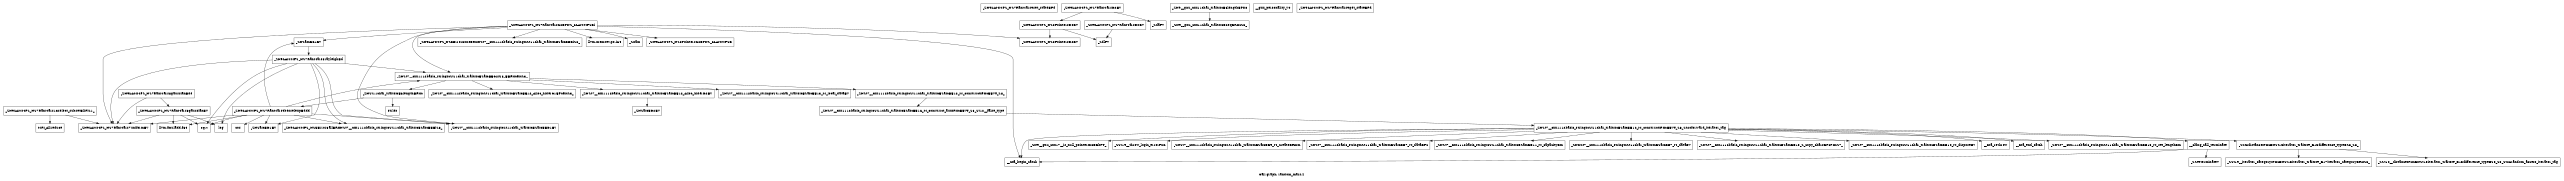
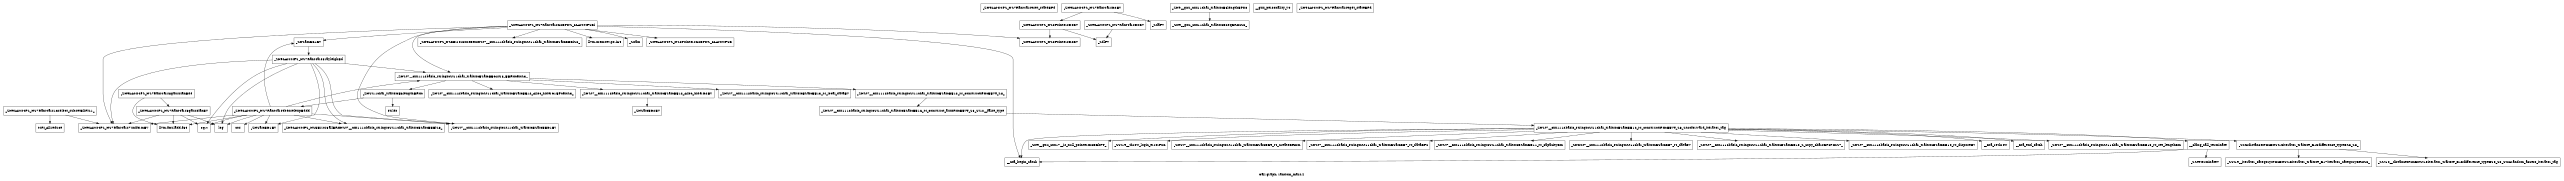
  digraph {
    label="Call graph: random_mars.ll"
    node [shape=record]
    n1 [label="{_ZN9LAMMPS_NS7RanMars9set_stateEPd}"]
    n2 [label="{_ZN9LAMMPS_NS7RanMarsC2EPNS_6LAMMPSEi}"]
    n3 [label="{_ZN9LAMMPS_NS8PointersC2EPNS_6LAMMPSE}"]
    n4 [label="{_ZNSaIcEC1Ev}"]
    n5 [label="{_ZNSt7__cxx1112basic_stringIcSt11char_traitsIcESaIcEEC2IS3_EEPKcRKS3_}"]
    n6 [label="{_ZN9LAMMPS_NS8PointersD2Ev}"]
    n7 [label="{_ZN9LAMMPS_NS7RanMars7uniformEv}"]
    n8 [label="{_ZN9LAMMPS_NS5Error3oneERKNSt7__cxx1112basic_stringIcSt11char_traitsIcESaIcEEEiS8_}"]
    n9 [label="{_ZNSt7__cxx1112basic_stringIcSt11char_traitsIcESaIcEED1Ev}"]
    n10 [label="{llvm.memset.p0.i64}"]
    n11 [label="{_Znam}"]
    n12 [label="{__cxa_begin_catch}"]
    n13 [label="{_ZN9LAMMPS_NS7RanMars8rayleighEd}"]
    n14 [label="{_ZNSt7__cxx1112basic_stringIcSt11char_traitsIcESaIcEE13_M_local_dataEv}"]
    n15 [label="{_ZNSt7__cxx1112basic_stringIcSt11char_traitsIcESaIcEE12_Alloc_hiderC1EPcRKS3_}"]
    n16 [label="{_ZNSt11char_traitsIcE6lengthEPKc}"]
    n17 [label="{_ZNSt7__cxx1112basic_stringIcSt11char_traitsIcESaIcEE12_M_constructIPKcEEvT_S8_}"]
    n18 [label="{_ZNSt7__cxx1112basic_stringIcSt11char_traitsIcESaIcEE12_Alloc_hiderD2Ev}"]
    n19 [label="{_ZNSaIcED1Ev}"]
    n20 [label="{strlen}"]
    n21 [label="{_ZN9LAMMPS_NS7RanMars9besselexpEddd}"]
    n22 [label="{_ZNSt7__cxx1112basic_stringIcSt11char_traitsIcESaIcEE16_M_construct_auxIPKcEEvT_S8_St12__false_type}"]
    n23 [label="{_ZNSaIcED2Ev}"]
    n24 [label="{_ZN9__gnu_cxx11char_traitsIcE6lengthEPKc}"]
    n25 [label="{_ZN9__gnu_cxx11char_traitsIcE2eqERKcS3_}"]
    n26 [label="{_ZNSt7__cxx1112basic_stringIcSt11char_traitsIcESaIcEE12_M_constructIPKcEEvT_S8_St20forward_iterator_tag}"]
    n27 [label="{__gxx_personality_v0}"]
    n28 [label="{_ZN9__gnu_cxx17__is_null_pointerIKcEEbPT_}"]
    n29 [label="{_ZSt19__throw_logic_errorPKc}"]
    n30 [label="{_ZSt8distanceIPKcENSt15iterator_traitsIT_E15difference_typeES3_S3_}"]
    n31 [label="{_ZNSt7__cxx1112basic_stringIcSt11char_traitsIcESaIcEE9_M_createERmm}"]
    n32 [label="{_ZNSt7__cxx1112basic_stringIcSt11char_traitsIcESaIcEE7_M_dataEPc}"]
    n33 [label="{_ZNSt7__cxx1112basic_stringIcSt11char_traitsIcESaIcEE11_M_capacityEm}"]
    n34 [label="{_ZNKSt7__cxx1112basic_stringIcSt11char_traitsIcESaIcEE7_M_dataEv}"]
    n35 [label="{_ZNSt7__cxx1112basic_stringIcSt11char_traitsIcESaIcEE13_S_copy_charsEPcPKcS7_}"]
    n36 [label="{_ZNSt7__cxx1112basic_stringIcSt11char_traitsIcESaIcEE10_M_disposeEv}"]
    n37 [label="{__cxa_rethrow}"]
    n38 [label="{__cxa_end_catch}"]
    n39 [label="{_ZNSt7__cxx1112basic_stringIcSt11char_traitsIcESaIcEE13_M_set_lengthEm}"]
    n40 [label="{__clang_call_terminate}"]
    n41 [label="{_ZN9LAMMPS_NS7RanMarsD2Ev}"]
    n42 [label="{_ZdaPv}"]
    n43 [label="{_ZN9LAMMPS_NS8PointersD0Ev}"]
    n44 [label="{_ZN9LAMMPS_NS7RanMarsD0Ev}"]
    n45 [label="{_ZdlPv}"]
    n46 [label="{_ZN9LAMMPS_NS7RanMars8gaussianEv}"]
    n47 [label="{llvm.fmuladd.f64}"]
    n48 [label="{sqrt}"]
    n49 [label="{log}"]
    n50 [label="{_ZN9LAMMPS_NS7RanMars8gaussianEdd}"]
    n51 [label="{_ZN9LAMMPS_NS5Error3allERKNSt7__cxx1112basic_stringIcSt11char_traitsIcESaIcEEEiS8_}"]
    n52 [label="{cos}"]
    n53 [label="{_ZSt19__iterator_categoryIPKcENSt15iterator_traitsIT_E17iterator_categoryERKS3_}"]
    n54 [label="{_ZSt10__distanceIPKcENSt15iterator_traitsIT_E15difference_typeES3_S3_St26random_access_iterator_tag}"]
    n55 [label="{_ZN9LAMMPS_NS7RanMars13select_subsetEliPiS1_}"]
    n56 [label="{MPI_Allreduce}"]
    n57 [label="{_ZN9LAMMPS_NS7RanMars9get_stateEPd}"]
    n58 [label="{_ZSt9terminatev}"]
    n2 -> n3
    n2 -> n4
    n2 -> n5
    n2 -> n6
    n2 -> n7
    n2 -> n8
    n2 -> n9
    n2 -> n10
    n2 -> n11
    n2 -> n12
    n4 -> n13
    n5 -> n14
    n5 -> n15
    n5 -> n16
    n5 -> n17
    n5 -> n18
    n13 -> n5
    n13 -> n7
    n13 -> n9
    n13 -> n19
    n13 -> n48
    n13 -> n49
    n13 -> n51
    n16 -> n20
    n16 -> n21
    n17 -> n22
    n18 -> n23
    n21 -> n4
    n21 -> n5
    n21 -> n7
    n21 -> n9
    n21 -> n19
    n21 -> n47
    n21 -> n48
+   n21 -> n49
    n21 -> n51
    n21 -> n52
    n22 -> n26
    n24 -> n25
    n26 -> n12
    n26 -> n28
    n26 -> n29
    n26 -> n30
    n26 -> n31
    n26 -> n32
    n26 -> n33
    n26 -> n34
    n26 -> n35
    n26 -> n36
    n26 -> n37
    n26 -> n38
    n26 -> n39
    n26 -> n40
    n30 -> n53
    n30 -> n54
    n40 -> n12
    n40 -> n58
    n41 -> n42
    n41 -> n43
    n43 -> n6
    n43 -> n45
    n44 -> n45
    n46 -> n7
    n46 -> n47
    n46 -> n48
    n46 -> n49
    n50 -> n46
-   n50 -> n7
+   n50 -> n47
    n55 -> n7
    n55 -> n56
  }
